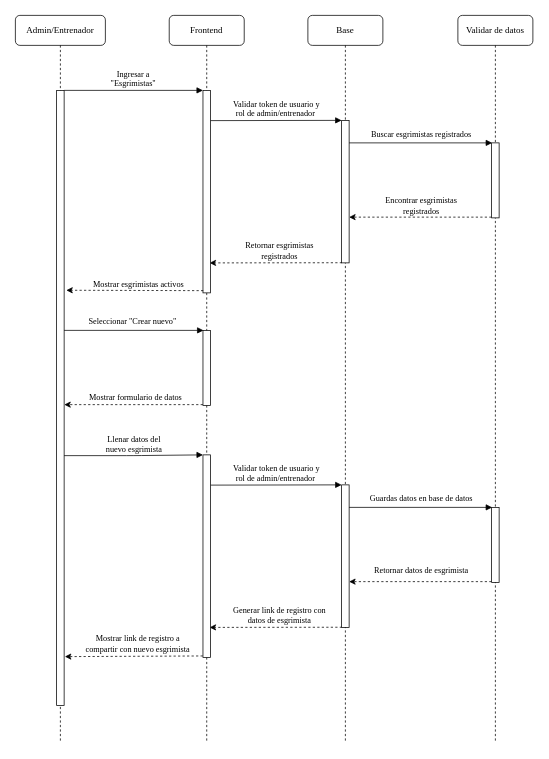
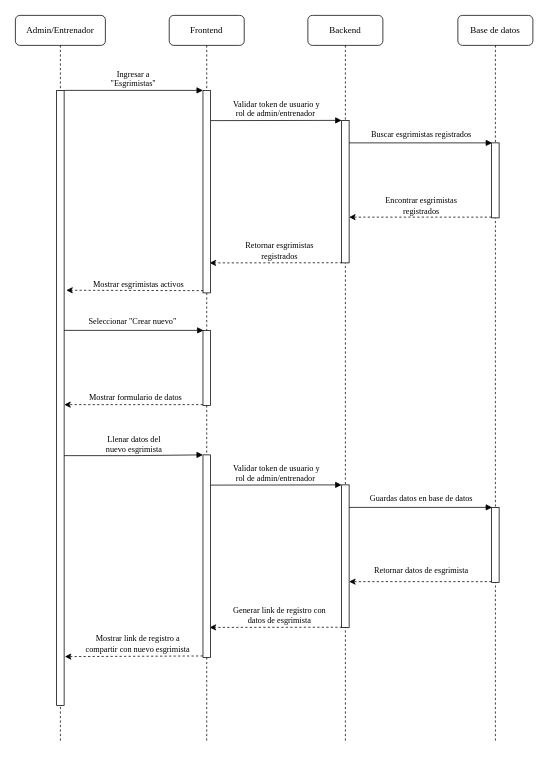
  <mxCell id="0" />
  <mxCell id="1" parent="0" />
- <mxCell id="2" value="Base" style="shape=umlLifeline;perimeter=lifelinePerimeter;whiteSpace=wrap;html=1;container=1;collapsible=0;recursiveResize=0;outlineConnect=0;rounded=1;shadow=0;comic=0;labelBackgroundColor=none;strokeWidth=1;fontFamily=Verdana;fontSize=12;align=center;" parent="1" vertex="1"><mxGeometry x="410" y="20" width="100" height="970" as="geometry" /></mxCell>
+ <mxCell id="2" value="Backend" style="shape=umlLifeline;perimeter=lifelinePerimeter;whiteSpace=wrap;html=1;container=1;collapsible=0;recursiveResize=0;outlineConnect=0;rounded=1;shadow=0;comic=0;labelBackgroundColor=none;strokeWidth=1;fontFamily=Verdana;fontSize=12;align=center;" parent="1" vertex="1"><mxGeometry x="410" y="20" width="100" height="970" as="geometry" /></mxCell>
  <mxCell id="3" value="" style="html=1;points=[];perimeter=orthogonalPerimeter;rounded=0;shadow=0;comic=0;labelBackgroundColor=none;strokeWidth=1;fontFamily=Verdana;fontSize=12;align=center;" parent="2" vertex="1"><mxGeometry x="45" y="140" width="10" height="190" as="geometry" /></mxCell>
- <mxCell id="4" value="Validar de datos" style="shape=umlLifeline;perimeter=lifelinePerimeter;whiteSpace=wrap;html=1;container=1;collapsible=0;recursiveResize=0;outlineConnect=0;rounded=1;shadow=0;comic=0;labelBackgroundColor=none;strokeWidth=1;fontFamily=Verdana;fontSize=12;align=center;" parent="1" vertex="1"><mxGeometry x="610" y="20" width="100" height="970" as="geometry" /></mxCell>
+ <mxCell id="4" value="Base de datos" style="shape=umlLifeline;perimeter=lifelinePerimeter;whiteSpace=wrap;html=1;container=1;collapsible=0;recursiveResize=0;outlineConnect=0;rounded=1;shadow=0;comic=0;labelBackgroundColor=none;strokeWidth=1;fontFamily=Verdana;fontSize=12;align=center;" parent="1" vertex="1"><mxGeometry x="610" y="20" width="100" height="970" as="geometry" /></mxCell>
  <mxCell id="5" value="" style="html=1;points=[];perimeter=orthogonalPerimeter;rounded=0;shadow=0;comic=0;labelBackgroundColor=none;strokeWidth=1;fontFamily=Verdana;fontSize=12;align=center;" parent="4" vertex="1"><mxGeometry x="45" y="170" width="10" height="100" as="geometry" /></mxCell>
  <mxCell id="6" value="Admin/Entrenador" style="shape=umlLifeline;perimeter=lifelinePerimeter;whiteSpace=wrap;html=1;container=0;collapsible=0;recursiveResize=0;outlineConnect=0;rounded=1;shadow=0;comic=0;labelBackgroundColor=none;strokeWidth=1;fontFamily=Verdana;fontSize=12;align=center;" parent="1" vertex="1"><mxGeometry x="20" y="20" width="120" height="970" as="geometry" /></mxCell>
  <mxCell id="7" value="Ingresar a &lt;br style=&quot;font-size: 11px;&quot;&gt;&quot;Esgrimistas&quot;" style="html=1;verticalAlign=bottom;endArrow=block;entryX=0;entryY=0;labelBackgroundColor=none;fontFamily=Verdana;fontSize=11;edgeStyle=elbowEdgeStyle;elbow=vertical;" parent="1" source="19" target="14" edge="1"><mxGeometry x="-0.001" relative="1" as="geometry"><mxPoint x="197" y="130" as="sourcePoint" /><mxPoint as="offset" /></mxGeometry></mxCell>
  <mxCell id="8" value="&lt;div style=&quot;font-size: 11px;&quot;&gt;Validar token de usuario y&lt;/div&gt;&lt;div style=&quot;font-size: 11px;&quot;&gt;rol de admin/entrenador&amp;nbsp;&lt;/div&gt;" style="html=1;verticalAlign=bottom;endArrow=block;entryX=0;entryY=0;labelBackgroundColor=none;fontFamily=Verdana;fontSize=11;edgeStyle=elbowEdgeStyle;elbow=vertical;" parent="1" edge="1"><mxGeometry relative="1" as="geometry"><mxPoint x="280.13" y="160.333" as="sourcePoint" /><mxPoint x="455" y="160" as="targetPoint" /></mxGeometry></mxCell>
  <mxCell id="9" value="" style="endArrow=classic;html=1;rounded=0;dashed=1;exitX=-0.013;exitY=0.99;exitDx=0;exitDy=0;exitPerimeter=0;" parent="1" source="5" target="3" edge="1"><mxGeometry width="50" height="50" relative="1" as="geometry"><mxPoint x="470" y="340" as="sourcePoint" /><mxPoint x="500" y="280" as="targetPoint" /></mxGeometry></mxCell>
  <mxCell id="10" value="Encontrar esgrimistas&lt;br style=&quot;font-size: 11px;&quot;&gt;registrados" style="edgeLabel;html=1;align=center;verticalAlign=middle;resizable=0;points=[];spacing=-4;fontSize=11;fontFamily=Verdana;labelBackgroundColor=none;" parent="9" vertex="1" connectable="0"><mxGeometry x="-0.173" relative="1" as="geometry"><mxPoint x="-15" y="-16" as="offset" /></mxGeometry></mxCell>
  <mxCell id="11" value="" style="endArrow=classic;html=1;rounded=0;dashed=1;exitX=0.05;exitY=0.999;exitDx=0;exitDy=0;exitPerimeter=0;entryX=0.885;entryY=0.852;entryDx=0;entryDy=0;entryPerimeter=0;" parent="1" source="3" target="14" edge="1"><mxGeometry width="50" height="50" relative="1" as="geometry"><mxPoint x="459" y="490" as="sourcePoint" /><mxPoint x="330" y="380" as="targetPoint" /></mxGeometry></mxCell>
  <mxCell id="12" value="Retornar esgrimistas&lt;br style=&quot;font-size: 11px;&quot;&gt;registrados" style="edgeLabel;html=1;align=center;verticalAlign=middle;resizable=0;points=[];spacing=-4;fontFamily=Verdana;fontSize=11;labelBackgroundColor=none;" parent="11" vertex="1" connectable="0"><mxGeometry x="-0.173" relative="1" as="geometry"><mxPoint x="-11" y="-16" as="offset" /></mxGeometry></mxCell>
  <mxCell id="13" value="Frontend" style="shape=umlLifeline;perimeter=lifelinePerimeter;whiteSpace=wrap;html=1;container=1;collapsible=0;recursiveResize=0;outlineConnect=0;rounded=1;shadow=0;comic=0;labelBackgroundColor=none;strokeWidth=1;fontFamily=Verdana;fontSize=12;align=center;" parent="1" vertex="1"><mxGeometry x="225.13" y="20" width="100" height="970" as="geometry" /></mxCell>
  <mxCell id="14" value="" style="html=1;points=[];perimeter=orthogonalPerimeter;rounded=0;shadow=0;comic=0;labelBackgroundColor=none;strokeWidth=1;fontFamily=Verdana;fontSize=12;align=center;" parent="13" vertex="1"><mxGeometry x="45" y="100" width="10" height="270" as="geometry" /></mxCell>
  <mxCell id="15" value="" style="html=1;points=[];perimeter=orthogonalPerimeter;rounded=0;shadow=0;comic=0;labelBackgroundColor=none;strokeWidth=1;fontFamily=Verdana;fontSize=12;align=center;" parent="13" vertex="1"><mxGeometry x="45" y="420" width="10" height="100" as="geometry" /></mxCell>
  <mxCell id="16" value="Seleccionar &quot;Crear nuevo&quot;" style="html=1;verticalAlign=bottom;endArrow=block;labelBackgroundColor=none;fontFamily=Verdana;fontSize=11;edgeStyle=elbowEdgeStyle;elbow=vertical;entryX=0.074;entryY=0.427;entryDx=0;entryDy=0;entryPerimeter=0;spacingTop=0;spacing=-5;" parent="13" edge="1"><mxGeometry x="0.006" y="10" relative="1" as="geometry"><mxPoint x="-145" y="420" as="sourcePoint" /><mxPoint x="45.74" y="420.05" as="targetPoint" /><mxPoint as="offset" /></mxGeometry></mxCell>
  <mxCell id="17" value="" style="endArrow=classic;html=1;rounded=0;dashed=1;exitX=0.039;exitY=0.989;exitDx=0;exitDy=0;exitPerimeter=0;entryX=1.291;entryY=0.325;entryDx=0;entryDy=0;entryPerimeter=0;" parent="1" source="14" target="19" edge="1"><mxGeometry width="50" height="50" relative="1" as="geometry"><mxPoint x="250" y="390" as="sourcePoint" /><mxPoint x="127" y="660" as="targetPoint" /></mxGeometry></mxCell>
  <mxCell id="18" value="Mostrar esgrimistas activos" style="edgeLabel;html=1;align=center;verticalAlign=middle;resizable=0;points=[];spacing=-4;labelBackgroundColor=none;fontFamily=Verdana;fontSize=11;" parent="17" vertex="1" connectable="0"><mxGeometry x="-0.173" relative="1" as="geometry"><mxPoint x="-11" y="-8" as="offset" /></mxGeometry></mxCell>
  <mxCell id="19" value="" style="html=1;points=[];perimeter=orthogonalPerimeter;rounded=0;shadow=0;comic=0;labelBackgroundColor=none;strokeWidth=1;fontFamily=Verdana;fontSize=12;align=center;" parent="1" vertex="1"><mxGeometry x="75" y="120" width="10" height="820" as="geometry" /></mxCell>
  <mxCell id="20" value="Buscar esgrimistas registrados" style="html=1;verticalAlign=bottom;endArrow=block;labelBackgroundColor=none;fontFamily=Verdana;fontSize=11;edgeStyle=elbowEdgeStyle;elbow=vertical;entryX=0.074;entryY=0.427;entryDx=0;entryDy=0;entryPerimeter=0;spacingTop=0;spacing=-5;" parent="1" source="3" edge="1"><mxGeometry x="0.005" y="10" relative="1" as="geometry"><mxPoint x="459.63" y="190.002" as="sourcePoint" /><mxPoint x="655.74" y="190.05" as="targetPoint" /><mxPoint as="offset" /></mxGeometry></mxCell>
  <mxCell id="21" value="" style="html=1;points=[];perimeter=orthogonalPerimeter;rounded=0;shadow=0;comic=0;labelBackgroundColor=none;strokeWidth=1;fontFamily=Verdana;fontSize=12;align=center;" parent="1" vertex="1"><mxGeometry x="455" y="646" width="10" height="190" as="geometry" /></mxCell>
  <mxCell id="22" value="" style="html=1;points=[];perimeter=orthogonalPerimeter;rounded=0;shadow=0;comic=0;labelBackgroundColor=none;strokeWidth=1;fontFamily=Verdana;fontSize=12;align=center;" parent="1" vertex="1"><mxGeometry x="655" y="676" width="10" height="100" as="geometry" /></mxCell>
  <mxCell id="23" value="Llenar datos del&lt;br style=&quot;font-size: 11px;&quot;&gt;nuevo esgrimista" style="html=1;verticalAlign=bottom;endArrow=block;entryX=0;entryY=0;labelBackgroundColor=none;fontFamily=Verdana;fontSize=11;edgeStyle=elbowEdgeStyle;elbow=horizontal;" parent="1" target="29" edge="1"><mxGeometry x="-0.006" relative="1" as="geometry"><mxPoint x="85" y="607" as="sourcePoint" /><mxPoint as="offset" /></mxGeometry></mxCell>
  <mxCell id="24" value="&lt;div style=&quot;font-size: 11px;&quot;&gt;&lt;div style=&quot;font-size: 11px;&quot;&gt;Validar token de usuario y&lt;/div&gt;&lt;div style=&quot;font-size: 11px;&quot;&gt;rol de admin/entrenador&amp;nbsp;&lt;/div&gt;&lt;/div&gt;" style="html=1;verticalAlign=bottom;endArrow=block;entryX=0;entryY=0;labelBackgroundColor=none;fontFamily=Verdana;fontSize=11;edgeStyle=elbowEdgeStyle;elbow=vertical;" parent="1" edge="1"><mxGeometry relative="1" as="geometry"><mxPoint x="280.13" y="646.333" as="sourcePoint" /><mxPoint x="455" y="646" as="targetPoint" /></mxGeometry></mxCell>
  <mxCell id="25" value="" style="endArrow=classic;html=1;rounded=0;dashed=1;exitX=-0.013;exitY=0.99;exitDx=0;exitDy=0;exitPerimeter=0;" parent="1" source="22" target="21" edge="1"><mxGeometry width="50" height="50" relative="1" as="geometry"><mxPoint x="470" y="826" as="sourcePoint" /><mxPoint x="500" y="766" as="targetPoint" /></mxGeometry></mxCell>
  <mxCell id="26" value="Retornar datos de esgrimista" style="edgeLabel;html=1;align=center;verticalAlign=middle;resizable=0;points=[];spacing=-4;fontSize=11;fontFamily=Verdana;labelBackgroundColor=none;" parent="25" vertex="1" connectable="0"><mxGeometry x="-0.173" relative="1" as="geometry"><mxPoint x="-15" y="-16" as="offset" /></mxGeometry></mxCell>
  <mxCell id="27" value="" style="endArrow=classic;html=1;rounded=0;dashed=1;exitX=0.05;exitY=0.999;exitDx=0;exitDy=0;exitPerimeter=0;entryX=0.885;entryY=0.852;entryDx=0;entryDy=0;entryPerimeter=0;" parent="1" source="21" target="29" edge="1"><mxGeometry width="50" height="50" relative="1" as="geometry"><mxPoint x="459" y="976" as="sourcePoint" /><mxPoint x="330" y="866" as="targetPoint" /></mxGeometry></mxCell>
  <mxCell id="28" value="Generar link de registro con&lt;br style=&quot;border-color: var(--border-color); font-size: 11px;&quot;&gt;&lt;span style=&quot;background-color: rgb(255, 255, 255); font-size: 11px;&quot;&gt;datos de esgrimista&lt;/span&gt;" style="edgeLabel;html=1;align=center;verticalAlign=middle;resizable=0;points=[];spacing=-4;fontFamily=Verdana;fontSize=11;labelBackgroundColor=none;" parent="27" vertex="1" connectable="0"><mxGeometry x="-0.173" relative="1" as="geometry"><mxPoint x="-11" y="-16" as="offset" /></mxGeometry></mxCell>
  <mxCell id="29" value="" style="html=1;points=[];perimeter=orthogonalPerimeter;rounded=0;shadow=0;comic=0;labelBackgroundColor=none;strokeWidth=1;fontFamily=Verdana;fontSize=12;align=center;" parent="1" vertex="1"><mxGeometry x="270.13" y="606" width="10" height="270" as="geometry" /></mxCell>
  <mxCell id="30" value="" style="endArrow=classic;html=1;rounded=0;dashed=1;exitX=-0.024;exitY=0.993;exitDx=0;exitDy=0;exitPerimeter=0;entryX=1.149;entryY=0.456;entryDx=0;entryDy=0;entryPerimeter=0;" parent="1" source="29" edge="1"><mxGeometry width="50" height="50" relative="1" as="geometry"><mxPoint x="261.25" y="1146" as="sourcePoint" /><mxPoint x="86" y="875" as="targetPoint" /></mxGeometry></mxCell>
  <mxCell id="31" value="Mostrar link de registro a &lt;br style=&quot;font-size: 11px;&quot;&gt;compartir&amp;nbsp;&lt;span style=&quot;background-color: rgb(255, 255, 255); font-size: 11px;&quot;&gt;con nuevo esgrimista&lt;/span&gt;" style="edgeLabel;html=1;align=center;verticalAlign=middle;resizable=0;points=[];spacing=-4;labelBackgroundColor=none;fontFamily=Verdana;fontSize=11;" parent="30" vertex="1" connectable="0"><mxGeometry x="-0.173" relative="1" as="geometry"><mxPoint x="-11" y="-17" as="offset" /></mxGeometry></mxCell>
  <mxCell id="32" value="Guardas datos en base de datos" style="html=1;verticalAlign=bottom;endArrow=block;labelBackgroundColor=none;fontFamily=Verdana;fontSize=11;edgeStyle=elbowEdgeStyle;elbow=vertical;entryX=0.074;entryY=0.427;entryDx=0;entryDy=0;entryPerimeter=0;spacingTop=0;spacing=-5;" parent="1" source="21" edge="1"><mxGeometry x="0.009" y="10" relative="1" as="geometry"><mxPoint x="459.63" y="676.002" as="sourcePoint" /><mxPoint x="655.74" y="676.05" as="targetPoint" /><mxPoint as="offset" /></mxGeometry></mxCell>
  <mxCell id="33" value="" style="endArrow=classic;html=1;rounded=0;dashed=1;exitX=-0.013;exitY=0.99;exitDx=0;exitDy=0;exitPerimeter=0;entryX=1.02;entryY=0.511;entryDx=0;entryDy=0;entryPerimeter=0;fontFamily=Verdana;fontSize=11;" parent="1" source="15" target="19" edge="1"><mxGeometry width="50" height="50" relative="1" as="geometry"><mxPoint x="85.13" y="590" as="sourcePoint" /><mxPoint x="80.13" y="539" as="targetPoint" /></mxGeometry></mxCell>
  <mxCell id="34" value="Mostrar formulario de datos" style="edgeLabel;html=1;align=center;verticalAlign=middle;resizable=0;points=[];spacing=-4;fontSize=11;fontFamily=Verdana;labelBackgroundColor=none;" parent="33" vertex="1" connectable="0"><mxGeometry x="-0.173" relative="1" as="geometry"><mxPoint x="-15" y="-11" as="offset" /></mxGeometry></mxCell>
